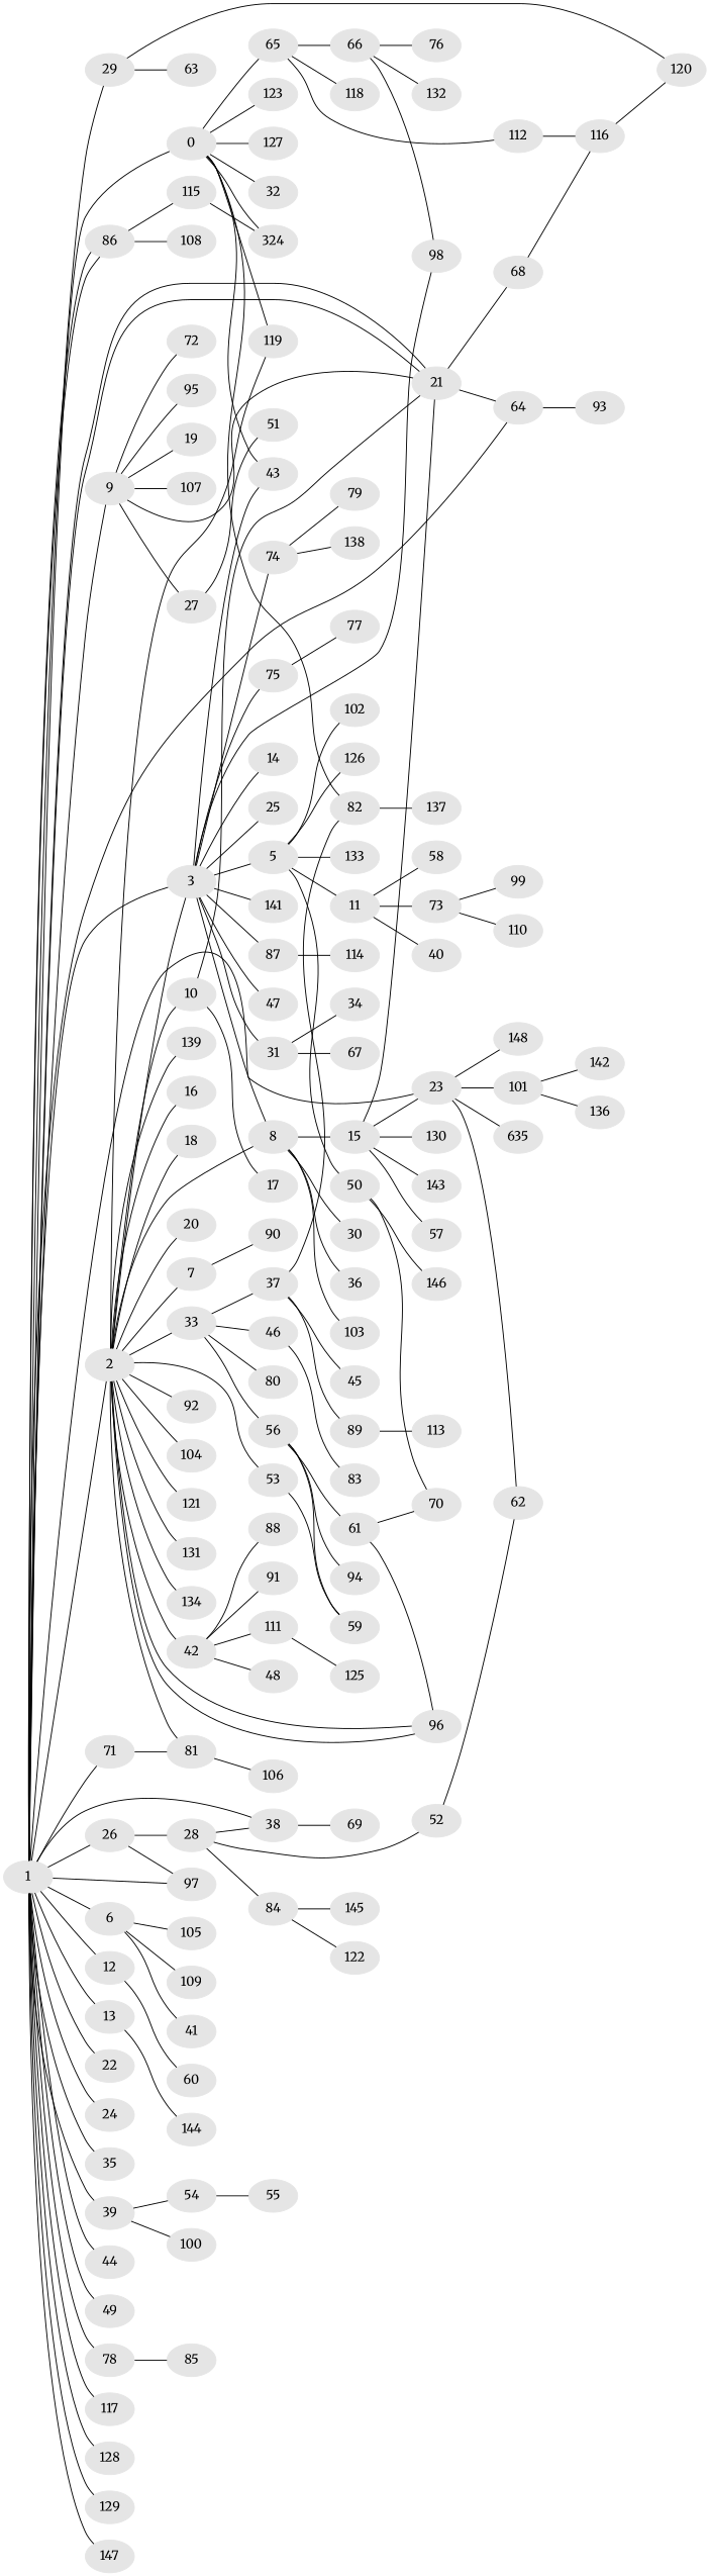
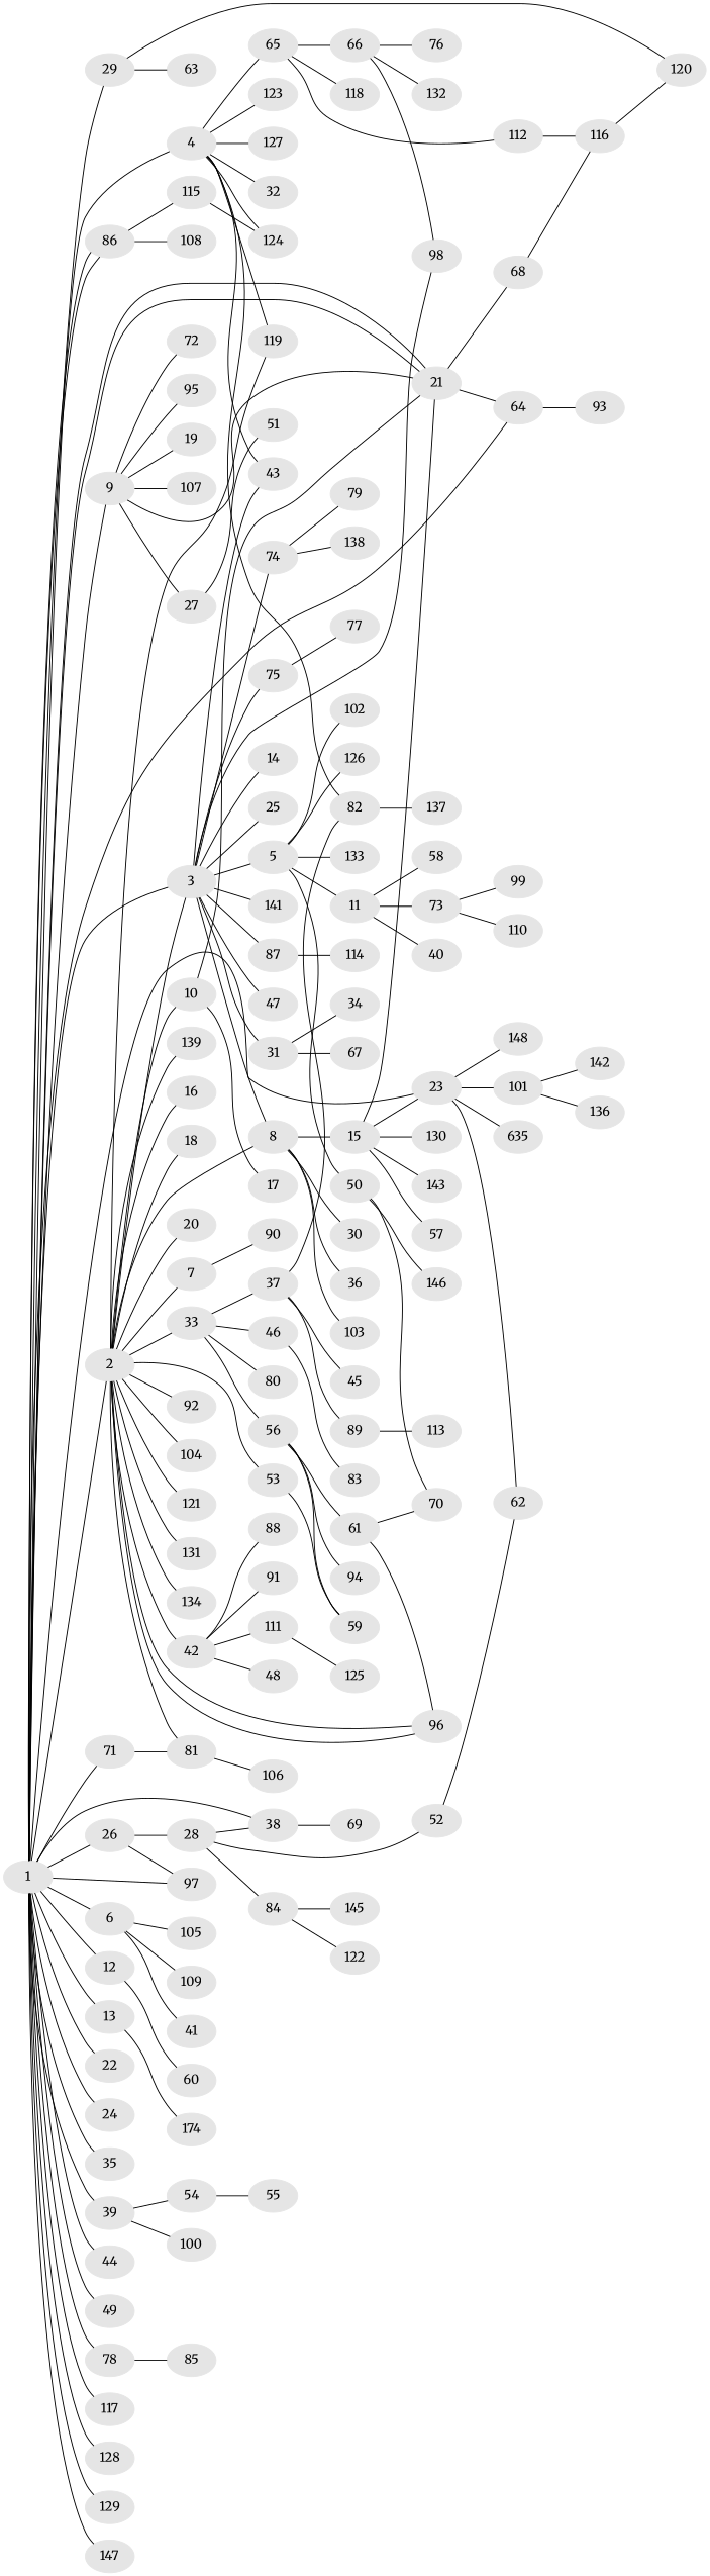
  graph {
    fontname=Merriweather
    rankdir=LR
    node [color=gray90 fontname=Merriweather style=filled]
    edge [fontname=Merriweather]
    1
    2
    3
-   4 [label=0]
+   4
    6
    9
    12
    13
    21
    22
    23
    24
    26
    29
    35
    38
    39
    44
    49
    64
    71
    78
    86
    97
    117
    128
    129
    147
    7
    8
    10
    16
    18
    20
    33
    42
    53
    81
    92
    96
    104
    119
    121
    131
    134
    139
    5
    14
    25
    31
    43
    47
    74
    75
    87
    98
    141
    32
    65
    82
    123
-   124 [label=324]
+   124
    127
    41
    105
    109
    19
    27
    72
    95
    107
    60
-   144
+   144 [label=174]
    68
    62
    101
    n77 [label=635]
    148
    28
    63
    120
    69
    54
    100
    93
    85
    108
    115
    90
    15
    30
    36
    103
    17
    37
    46
    56
    80
    48
    88
    91
    111
    59
    106
    11
    50
    102
    126
    133
    34
    67
    79
    138
    77
    114
    66
    112
    118
    137
    40
    58
    73
    70
    146
    57
    130
    143
    51
    99
    110
    116
    136
    142
    52
    84
    122
    145
    45
    89
    83
    61
    94
    113
    55
    125
    76
    132
    1 -- 2
    1 -- 3
    1 -- 4
    1 -- 6
    1 -- 9
    1 -- 12
    1 -- 13
    1 -- 21
    1 -- 21
    1 -- 22
    1 -- 23
    1 -- 24
    1 -- 26
    1 -- 29
    1 -- 35
    1 -- 38
    1 -- 39
    1 -- 44
    1 -- 49
    1 -- 64
    1 -- 71
    1 -- 78
    1 -- 86
    1 -- 86
    1 -- 97
    1 -- 117
    1 -- 128
    1 -- 129
    1 -- 147
    2 -- 3
    2 -- 7
    2 -- 8
    2 -- 10
    2 -- 16
    2 -- 18
    2 -- 20
    2 -- 33
    2 -- 42
    2 -- 53
    2 -- 81
    2 -- 92
    2 -- 96
    2 -- 96
    2 -- 104
    2 -- 119
    2 -- 121
    2 -- 131
    2 -- 134
    2 -- 139
    3 -- 8
    3 -- 5
    3 -- 14
    3 -- 25
    3 -- 31
    3 -- 43
    3 -- 47
    3 -- 74
    3 -- 75
    3 -- 87
    3 -- 98
    3 -- 141
    4 -- 119
    4 -- 43
    4 -- 32
    4 -- 65
    4 -- 82
    4 -- 123
    4 -- 124
    4 -- 127
    6 -- 41
    6 -- 105
    6 -- 109
    9 -- 21
    9 -- 19
    9 -- 27
    9 -- 72
    9 -- 95
    9 -- 107
    12 -- 60
    13 -- 144
    21 -- 64
    21 -- 68
    23 -- 62
    23 -- 101
    23 -- n77
    23 -- 148
    26 -- 97
    26 -- 28
    29 -- 63
    29 -- 120
    38 -- 69
    39 -- 54
    39 -- 100
    64 -- 93
    71 -- 81
    78 -- 85
    86 -- 108
    86 -- 115
    7 -- 90
    8 -- 15
    8 -- 30
    8 -- 36
    8 -- 103
    10 -- 21
    10 -- 17
    33 -- 37
    33 -- 46
    33 -- 56
    33 -- 80
    42 -- 48
    42 -- 88
    42 -- 91
    42 -- 111
    53 -- 59
    81 -- 106
    5 -- 11
    5 -- 50
    5 -- 102
    5 -- 126
    5 -- 133
    31 -- 34
    31 -- 67
    74 -- 79
    74 -- 138
    75 -- 77
    87 -- 114
    65 -- 66
    65 -- 112
    65 -- 118
    82 -- 137
    27 -- 51
    68 -- 116
    101 -- 136
    101 -- 142
    28 -- 38
    28 -- 52
    28 -- 84
    54 -- 55
    115 -- 124
    15 -- 21
    15 -- 23
    15 -- 57
    15 -- 130
    15 -- 143
    37 -- 82
    37 -- 45
    37 -- 89
    46 -- 83
    56 -- 59
    56 -- 61
    56 -- 94
    111 -- 125
    11 -- 40
    11 -- 58
    11 -- 73
    50 -- 70
    50 -- 146
    66 -- 98
    66 -- 76
    66 -- 132
    112 -- 116
    73 -- 99
    73 -- 110
    116 -- 120
    52 -- 62
    84 -- 122
    84 -- 145
    89 -- 113
    61 -- 96
    61 -- 70
  }
